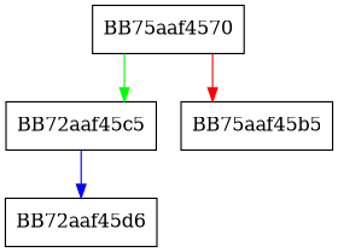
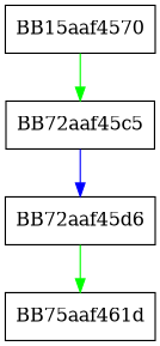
  digraph {
    splines=ortho
    node [shape=box]
    edge [color=green]
    n1 [label=BB72aaf45c5]
-   BB75aaf4570
-   BB75aaf45b5
+   BB75aaf4570 [label=BB15aaf4570]
    n4 [label=BB72aaf45d6]
+   BB75aaf461d
    n1 -> n4 [color=blue]
    BB75aaf4570 -> n1
-   BB75aaf4570 -> BB75aaf45b5 [color=red]
+   n4 -> BB75aaf461d
  }
